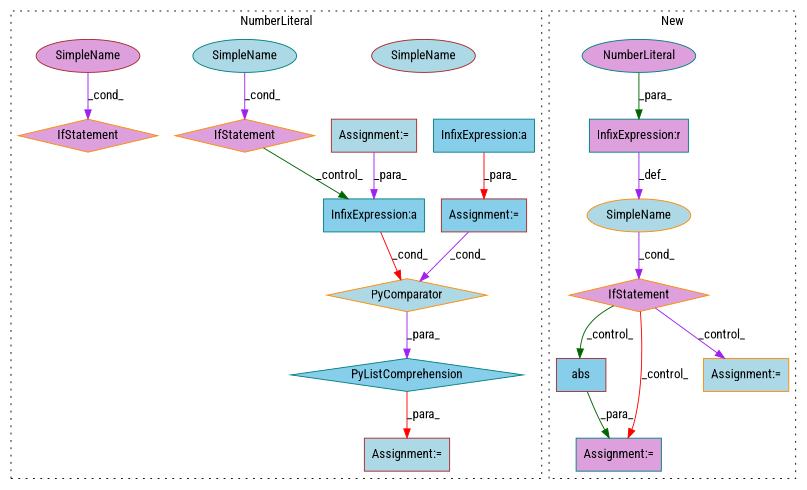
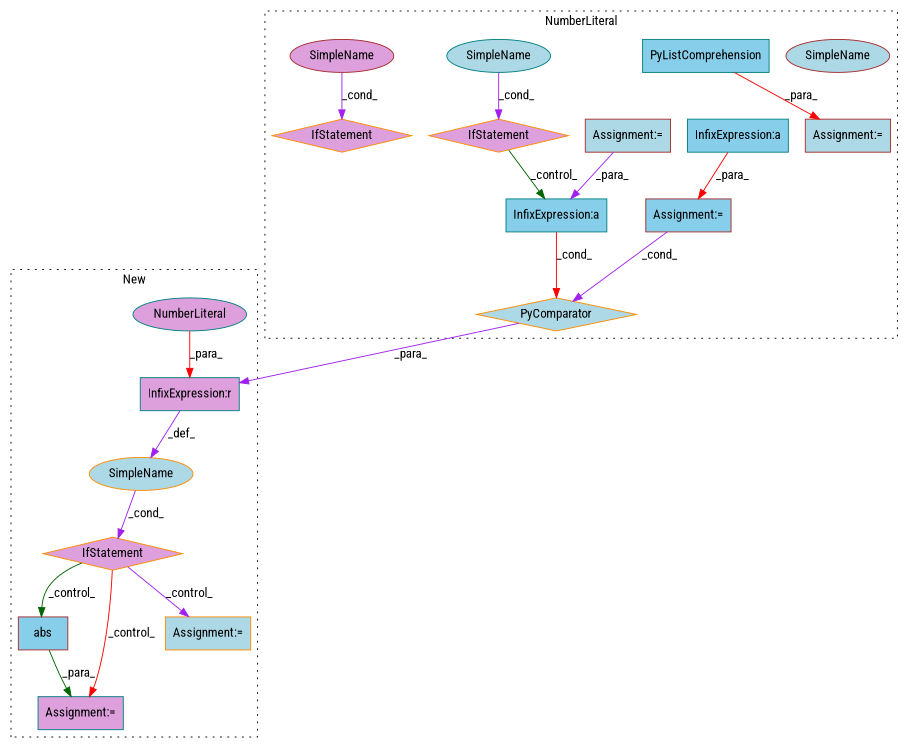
  digraph {
    fontname="Roboto Condensed"
    node [a=7 color=teal fillcolor=plum fontname="Roboto Condensed" l=24 s=723 shape=box style=filled]
    edge [color=purple fontname="Roboto Condensed"]
    n1 [a=25 color=darkorange label=IfStatement shape=diamond]
    n2 [a=27 fillcolor=skyblue l=3 label="InfixExpression:a" s=650]
    n3 [a=25 color=darkorange label=IfStatement s=908 shape=diamond]
    n4 [a=42 color=brown fillcolor=lightblue l=5 label=SimpleName s=742 shape=ellipse]
-   n5 [a=109 fillcolor=skyblue l=161 label=PyListComprehension s=779 shape=diamond]
+   n5 [a=109 fillcolor=skyblue l=161 label=PyListComprehension s=779]
    n6 [a=27 fillcolor=skyblue l=3 label="InfixExpression:a" s=605]
    n7 [a=113 color=darkorange fillcolor=lightblue label=PyComparator s=908 shape=diamond]
    n8 [color=brown fillcolor=skyblue l=1 label="Assignment:=" s=594]
    n9 [color=brown fillcolor=lightblue l=1 label="Assignment:=" s=761]
    n10 [color=brown fillcolor=lightblue label="Assignment:="]
    n11 [a=42 fillcolor=lightblue l=5 label=SimpleName s=742 shape=ellipse]
    n12 [a=42 color=brown l=5 label=SimpleName s=927 shape=ellipse]
    n13 [a=32 color=brown fillcolor=skyblue l="4,1" label=abs s="823,830"]
    n14 [l=1 label="Assignment:=" s=790]
    n15 [a=42 color=darkorange fillcolor=lightblue label=SimpleName shape=ellipse l="" s=""]
    n16 [a=25 color=darkorange l="4,2" label=IfStatement s="589,600" shape=diamond]
    n17 [color=darkorange fillcolor=lightblue l=26 label="Assignment:=" s=733]
    n18 [a=27 l=3 label="InfixExpression:r" s=596]
    n19 [a=34 l=1 label=NumberLiteral s=599 shape=ellipse]
    subgraph cluster_1 {
      label=NumberLiteral
      style=dotted
      n1
      n2
      n3
      n4
      n5
      n6
      n7
      n8
      n9
      n10
      n11
      n12
    }
    subgraph cluster_2 {
      label=New
      style=dotted
      n13
      n14
      n15
      n16
      n17
      n18
      n19
    }
    n1 -> n2 [color=darkgreen label=_control_]
    n2 -> n7 [color=red label=_cond_]
    n5 -> n9 [color=red label=_para_]
    n6 -> n8 [color=red label=_para_]
-   n7 -> n5 [label=_para_]
+   n7 -> n18 [label=_para_]
    n8 -> n7 [label=_cond_]
    n10 -> n2 [label=_para_]
    n11 -> n1 [label=_cond_]
    n12 -> n3 [label=_cond_]
    n13 -> n14 [color=darkgreen label=_para_]
    n15 -> n16 [label=_cond_]
    n16 -> n13 [color=darkgreen label=_control_]
    n16 -> n14 [color=red label=_control_]
    n16 -> n17 [label=_control_]
    n18 -> n15 [label=_def_]
-   n19 -> n18 [color=darkgreen label=_para_]
+   n19 -> n18 [color=red label=_para_]
  }
